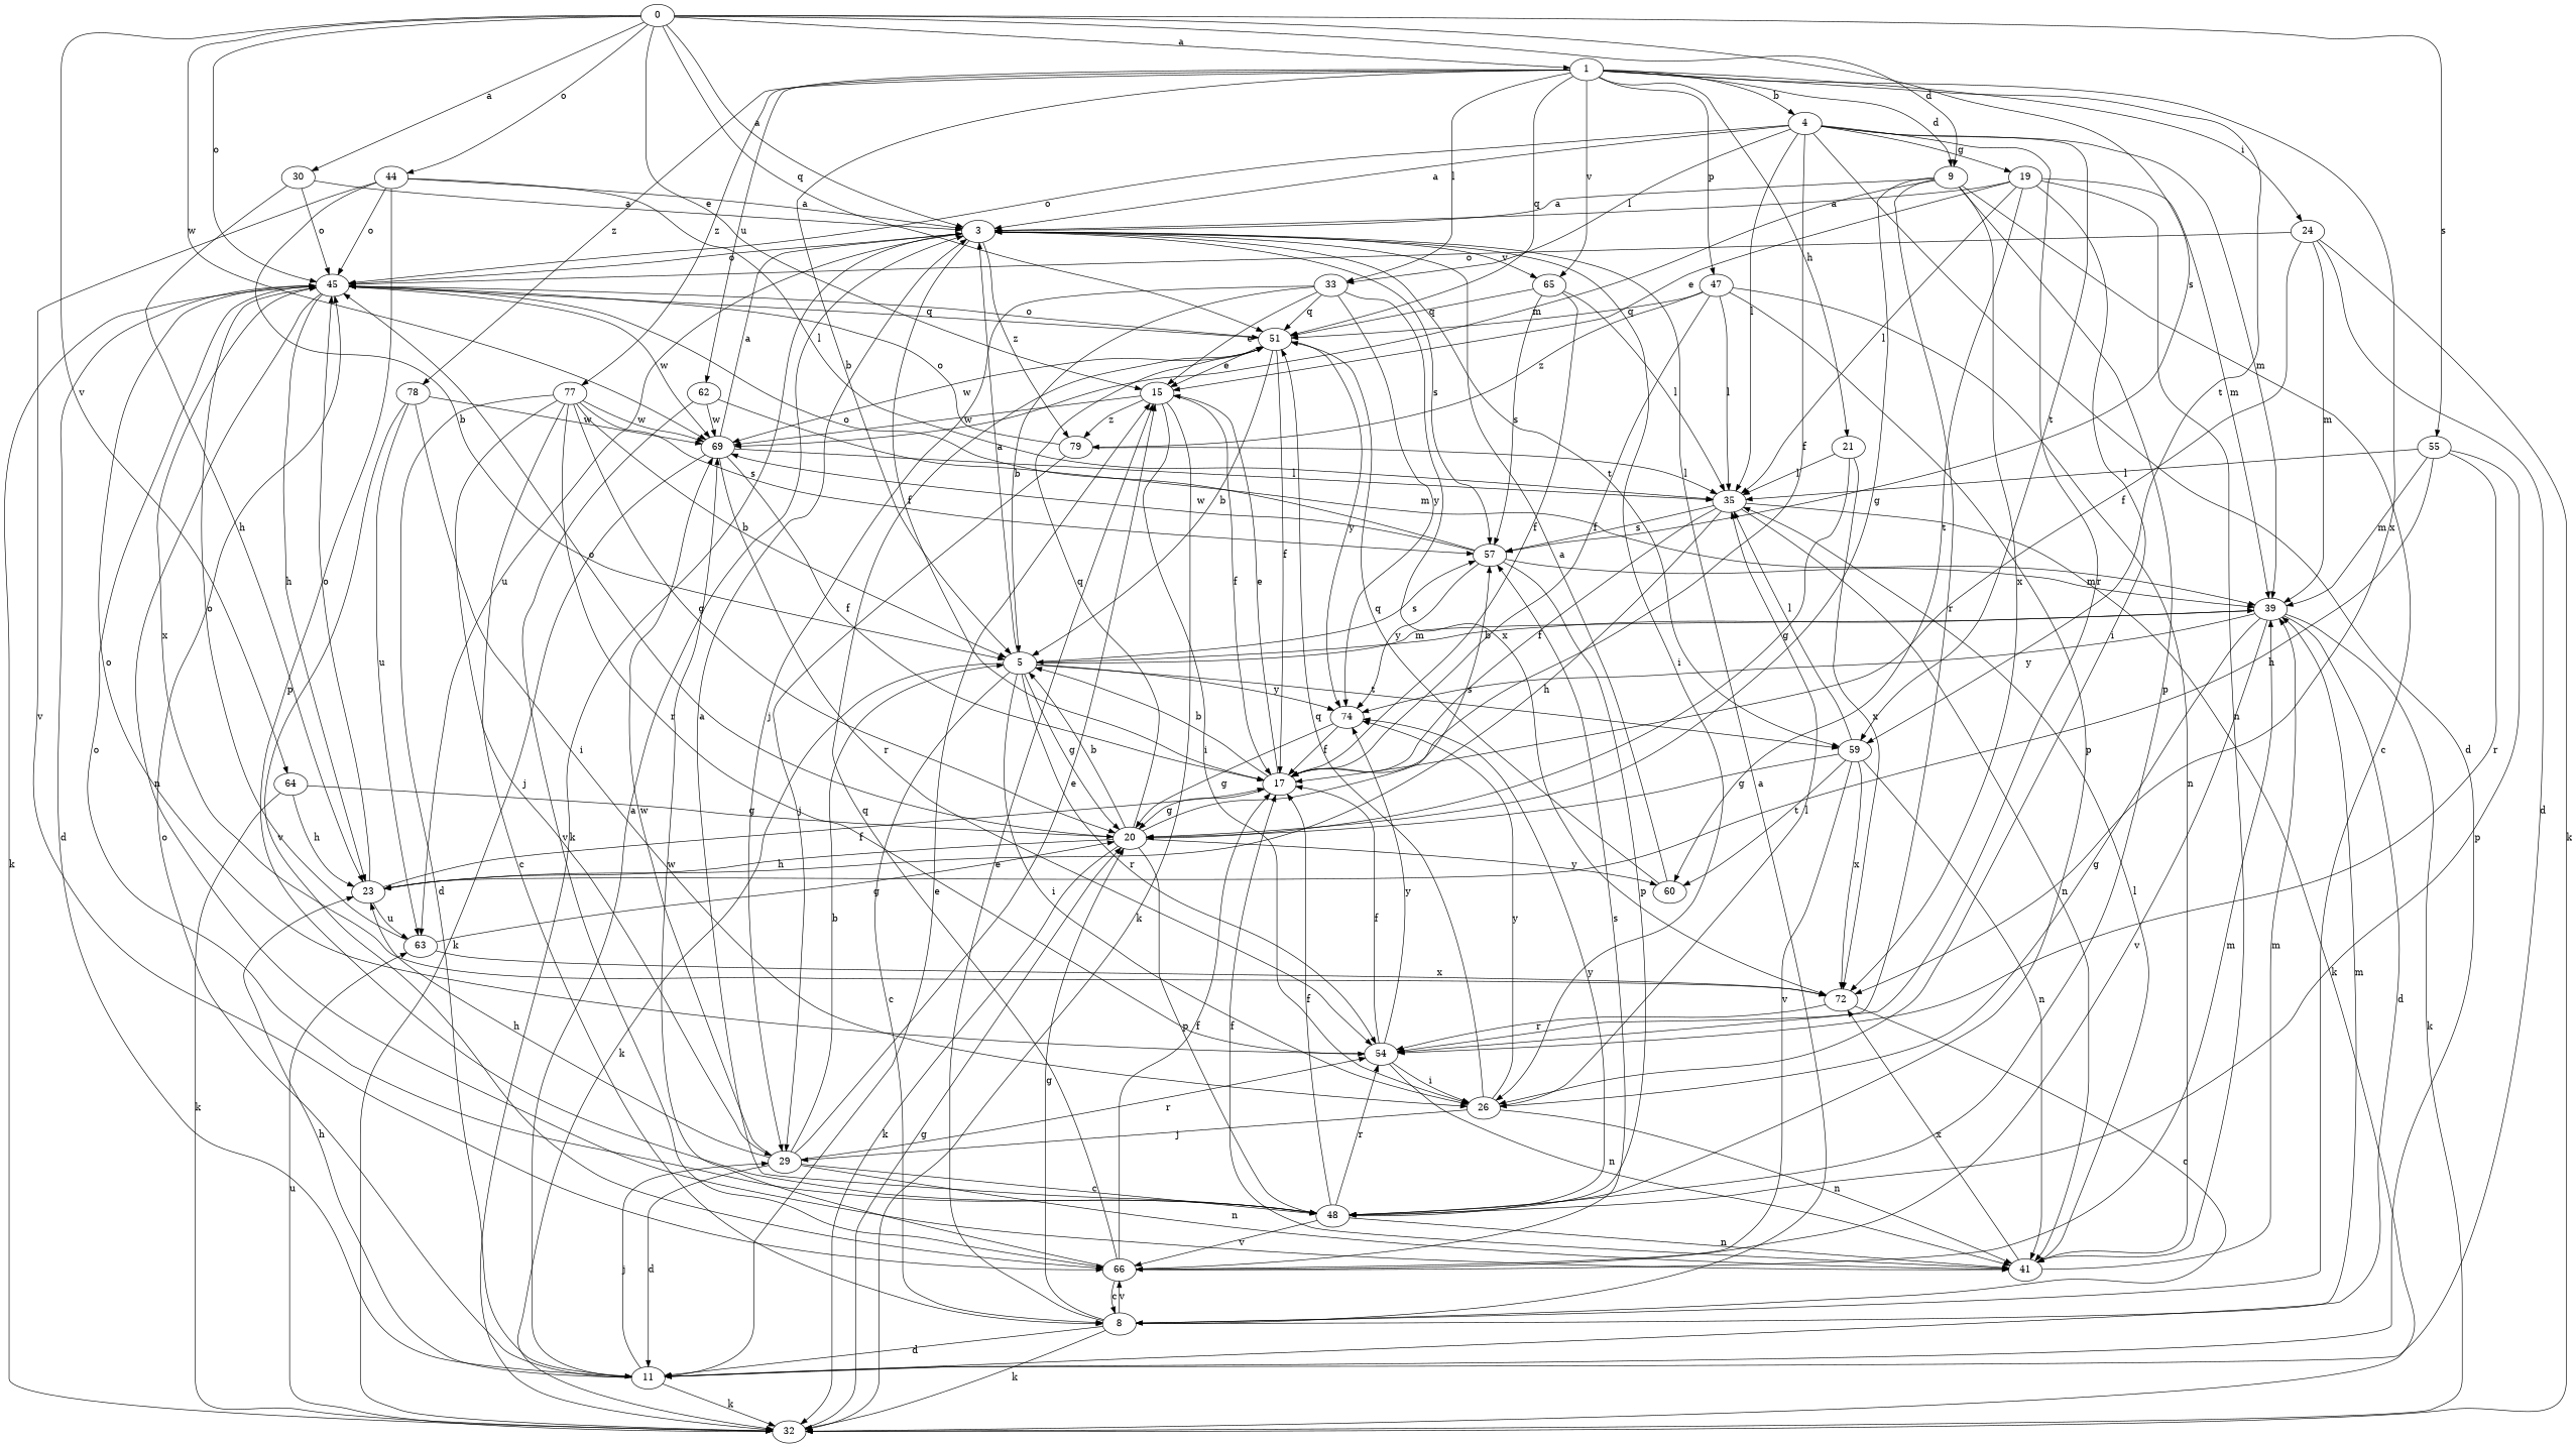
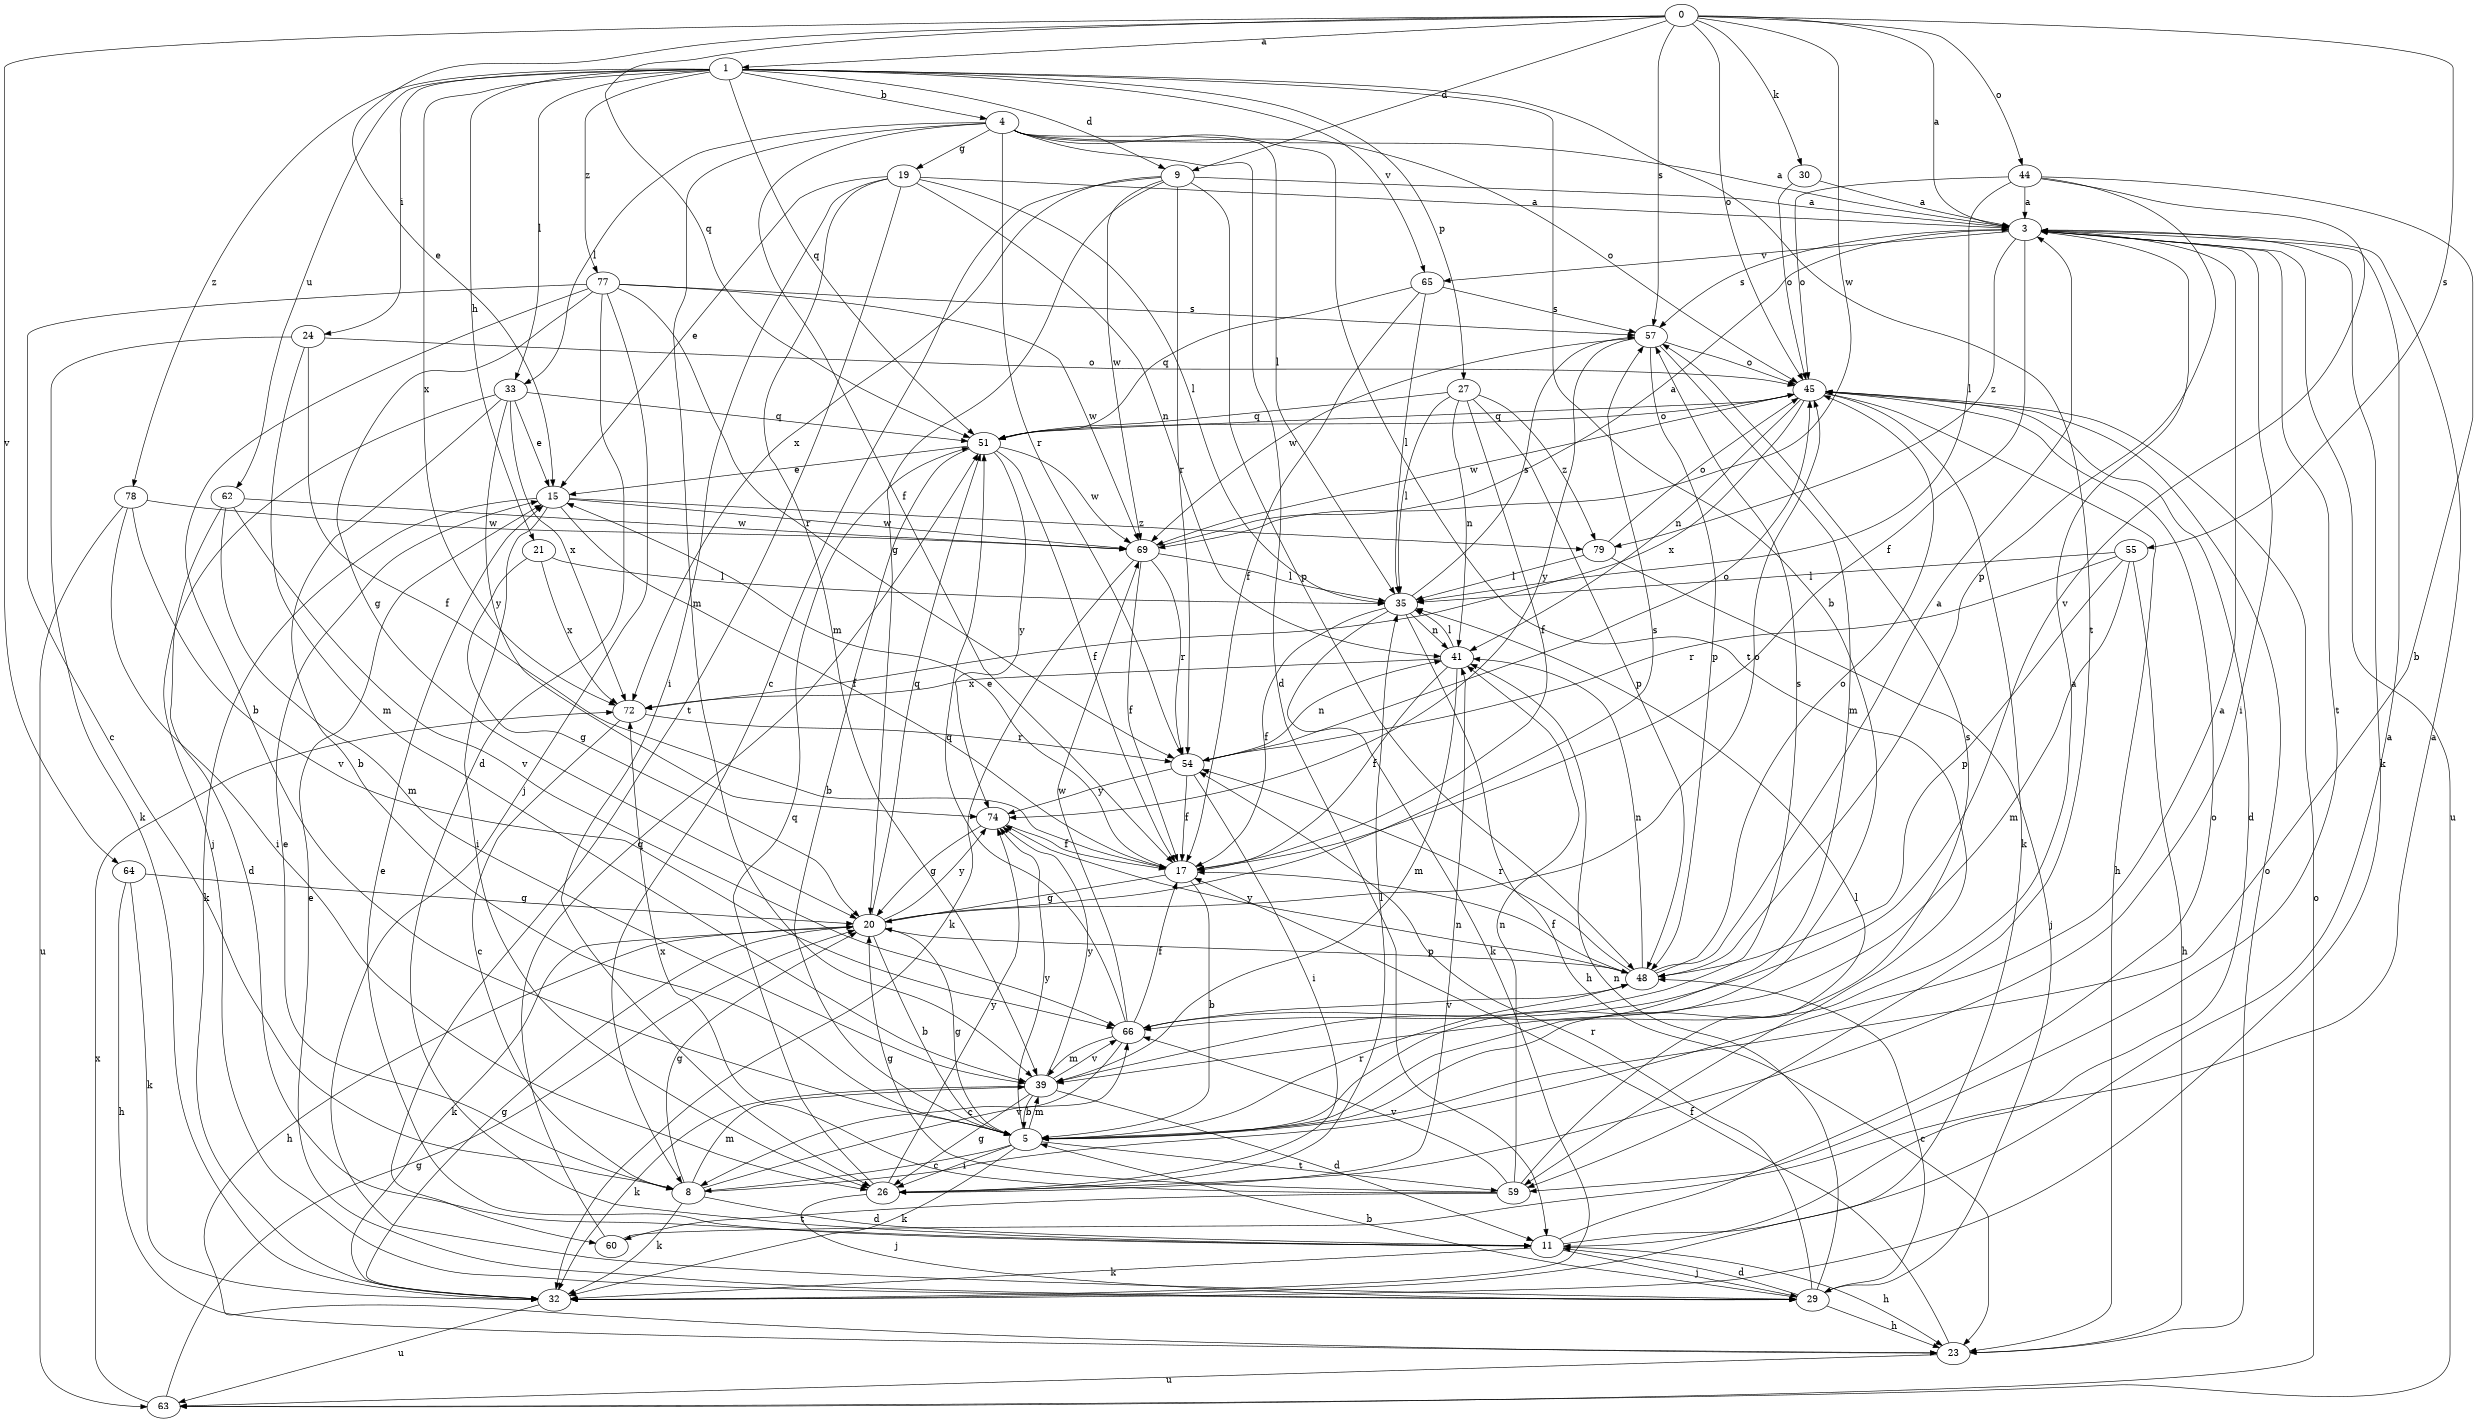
  strict digraph {
    0
    1
    3
    9
    15
    30
    44
    45
    51
    55
    57
    64
    69
    4
    5
    21
    24
    33
-   47
+   47 [label=27]
    59
    62
    65
    72
    77
    78
    17
    26
    32
    63
    79
    54
    8
    20
    48
    23
    35
    66
    11
    41
    74
    39
    19
    29
    60
    0 -> 1 [label=a]
    0 -> 3 [label=a]
    0 -> 9 [label=d]
    0 -> 15 [label=e]
-   0 -> 30 [label=a]
+   0 -> 30 [label=k]
    0 -> 44 [label=o]
    0 -> 45 [label=o]
    0 -> 51 [label=q]
    0 -> 55 [label=s]
    0 -> 57 [label=s]
    0 -> 64 [label=v]
    0 -> 69 [label=w]
    1 -> 9 [label=d]
    1 -> 51 [label=q]
    1 -> 4 [label=b]
    1 -> 5 [label=b]
    1 -> 21 [label=h]
    1 -> 24 [label=i]
    1 -> 33 [label=l]
    1 -> 47 [label=p]
    1 -> 59 [label=t]
    1 -> 62 [label=u]
    1 -> 65 [label=v]
    1 -> 72 [label=x]
    1 -> 77 [label=z]
    1 -> 78 [label=z]
-   3 -> 45 [label=o]
    3 -> 57 [label=s]
    3 -> 59 [label=t]
    3 -> 65 [label=v]
    3 -> 17 [label=f]
    3 -> 26 [label=i]
    3 -> 32 [label=k]
    3 -> 63 [label=u]
    3 -> 79 [label=z]
    9 -> 3 [label=a]
-   9 -> 69 [label=m]
+   9 -> 69 [label=w]
    9 -> 72 [label=x]
    9 -> 54 [label=r]
    9 -> 8 [label=c]
    9 -> 20 [label=g]
    9 -> 48 [label=p]
    15 -> 69 [label=w]
    15 -> 17 [label=f]
    15 -> 26 [label=i]
    15 -> 32 [label=k]
    15 -> 79 [label=z]
    30 -> 3 [label=a]
    30 -> 45 [label=o]
-   30 -> 23 [label=h]
    44 -> 3 [label=a]
    44 -> 45 [label=o]
    44 -> 5 [label=b]
    44 -> 48 [label=p]
    44 -> 35 [label=l]
    44 -> 66 [label=v]
    45 -> 51 [label=q]
    45 -> 69 [label=w]
    45 -> 72 [label=x]
    45 -> 32 [label=k]
    45 -> 23 [label=h]
    45 -> 11 [label=d]
    45 -> 41 [label=n]
    51 -> 15 [label=e]
    51 -> 45 [label=o]
    51 -> 69 [label=w]
    51 -> 5 [label=b]
    51 -> 17 [label=f]
    51 -> 74 [label=y]
    55 -> 54 [label=r]
    55 -> 48 [label=p]
    55 -> 23 [label=h]
    55 -> 35 [label=l]
    55 -> 39 [label=m]
    57 -> 45 [label=o]
    57 -> 69 [label=w]
    57 -> 48 [label=p]
    57 -> 74 [label=y]
    57 -> 39 [label=m]
    64 -> 32 [label=k]
    64 -> 20 [label=g]
    64 -> 23 [label=h]
    69 -> 3 [label=a]
    69 -> 17 [label=f]
    69 -> 32 [label=k]
    69 -> 54 [label=r]
    69 -> 35 [label=l]
    4 -> 3 [label=a]
    4 -> 45 [label=o]
    4 -> 33 [label=l]
    4 -> 59 [label=t]
    4 -> 17 [label=f]
    4 -> 54 [label=r]
    4 -> 35 [label=l]
    4 -> 11 [label=d]
    4 -> 39 [label=m]
    4 -> 19 [label=g]
    5 -> 3 [label=a]
    5 -> 57 [label=s]
    5 -> 59 [label=t]
    5 -> 26 [label=i]
    5 -> 32 [label=k]
-   5 -> 54 [label=r]
+   5 -> 48 [label=r]
    5 -> 8 [label=c]
    5 -> 20 [label=g]
    5 -> 74 [label=y]
    5 -> 39 [label=m]
    21 -> 72 [label=x]
    21 -> 20 [label=g]
    21 -> 35 [label=l]
    24 -> 45 [label=o]
    24 -> 17 [label=f]
    24 -> 32 [label=k]
    24 -> 39 [label=m]
    33 -> 15 [label=e]
    33 -> 51 [label=q]
    33 -> 5 [label=b]
    33 -> 72 [label=x]
    33 -> 74 [label=y]
    33 -> 29 [label=j]
    47 -> 51 [label=q]
    47 -> 17 [label=f]
    47 -> 79 [label=z]
    47 -> 48 [label=p]
    47 -> 35 [label=l]
    47 -> 41 [label=n]
    59 -> 72 [label=x]
    59 -> 20 [label=g]
    59 -> 35 [label=l]
    59 -> 66 [label=v]
    59 -> 41 [label=n]
    59 -> 60 [label=t]
    62 -> 69 [label=w]
    62 -> 66 [label=v]
-   24 -> 11 [label=d]
+   62 -> 11 [label=d]
    62 -> 39 [label=m]
    65 -> 51 [label=q]
    65 -> 57 [label=s]
    65 -> 17 [label=f]
    65 -> 35 [label=l]
    72 -> 54 [label=r]
    72 -> 8 [label=c]
    77 -> 57 [label=s]
    77 -> 69 [label=w]
    77 -> 5 [label=b]
    77 -> 54 [label=r]
    77 -> 8 [label=c]
    77 -> 20 [label=g]
    77 -> 11 [label=d]
    77 -> 29 [label=j]
    78 -> 69 [label=w]
    78 -> 26 [label=i]
    78 -> 63 [label=u]
    78 -> 66 [label=v]
    17 -> 15 [label=e]
    17 -> 5 [label=b]
    17 -> 20 [label=g]
    26 -> 51 [label=q]
    26 -> 35 [label=l]
    26 -> 41 [label=n]
    26 -> 74 [label=y]
    26 -> 29 [label=j]
    32 -> 63 [label=u]
    32 -> 20 [label=g]
    63 -> 45 [label=o]
    63 -> 72 [label=x]
    63 -> 20 [label=g]
    79 -> 45 [label=o]
    79 -> 35 [label=l]
    79 -> 29 [label=j]
    54 -> 45 [label=o]
    54 -> 17 [label=f]
    54 -> 26 [label=i]
    54 -> 41 [label=n]
    54 -> 74 [label=y]
    8 -> 3 [label=a]
    8 -> 15 [label=e]
    8 -> 32 [label=k]
    8 -> 20 [label=g]
    8 -> 66 [label=v]
    8 -> 11 [label=d]
    8 -> 39 [label=m]
    20 -> 45 [label=o]
    20 -> 51 [label=q]
    20 -> 57 [label=s]
    20 -> 5 [label=b]
    20 -> 32 [label=k]
    20 -> 48 [label=p]
    20 -> 23 [label=h]
-   20 -> 60 [label=y]
+   20 -> 74 [label=y]
    48 -> 3 [label=a]
    48 -> 45 [label=o]
    48 -> 17 [label=f]
    48 -> 54 [label=r]
    48 -> 66 [label=v]
    48 -> 41 [label=n]
    48 -> 74 [label=y]
    23 -> 45 [label=o]
    23 -> 17 [label=f]
    23 -> 63 [label=u]
    35 -> 57 [label=s]
    35 -> 17 [label=f]
    35 -> 32 [label=k]
    35 -> 23 [label=h]
    35 -> 41 [label=n]
    66 -> 51 [label=q]
    66 -> 57 [label=s]
    66 -> 69 [label=w]
    66 -> 17 [label=f]
    66 -> 8 [label=c]
    66 -> 39 [label=m]
    11 -> 3 [label=a]
    11 -> 15 [label=e]
    11 -> 45 [label=o]
    11 -> 32 [label=k]
    11 -> 23 [label=h]
    11 -> 29 [label=j]
    41 -> 72 [label=x]
    41 -> 17 [label=f]
    41 -> 35 [label=l]
    41 -> 39 [label=m]
    74 -> 17 [label=f]
    74 -> 20 [label=g]
    39 -> 5 [label=b]
    39 -> 26 [label=g]
    39 -> 32 [label=k]
    39 -> 66 [label=v]
    39 -> 11 [label=d]
    39 -> 74 [label=y]
    19 -> 3 [label=a]
    19 -> 15 [label=e]
    19 -> 26 [label=i]
    19 -> 35 [label=l]
    19 -> 41 [label=n]
    19 -> 39 [label=m]
    19 -> 60 [label=t]
    29 -> 15 [label=e]
-   29 -> 69 [label=w]
    29 -> 5 [label=b]
    29 -> 54 [label=r]
    29 -> 48 [label=c]
    29 -> 23 [label=h]
    29 -> 11 [label=d]
    29 -> 41 [label=n]
    60 -> 3 [label=a]
    60 -> 51 [label=q]
  }
